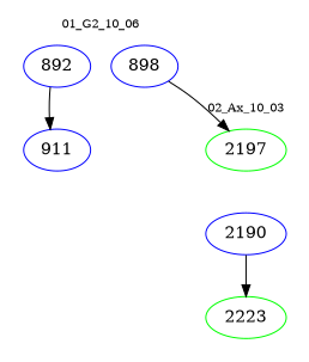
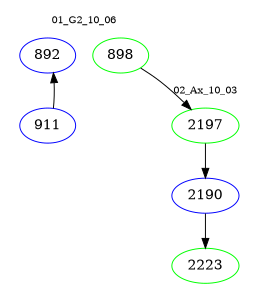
  digraph {
    node [color=green]
    edge [color=black]
    n1 [label=2197]
    n2 [color=blue label=2190]
    n3 [label=2223]
-   n4 [color=blue label=898]
+   n4 [label=898]
    n5 [color=blue label=892]
    n6 [color=blue label=911]
    subgraph cluster_1 {
      color=white
      fontsize=10
      label="02_Ax_10_03"
      n1
      n2
      n3
    }
    subgraph cluster_2 {
      color=white
      fontsize=10
      label="01_G2_10_06"
      n4
      n5
      n6
    }
+   n1 -> n2
    n2 -> n3
    n4 -> n1
-   n5 -> n6
+   n6 -> n5
  }
